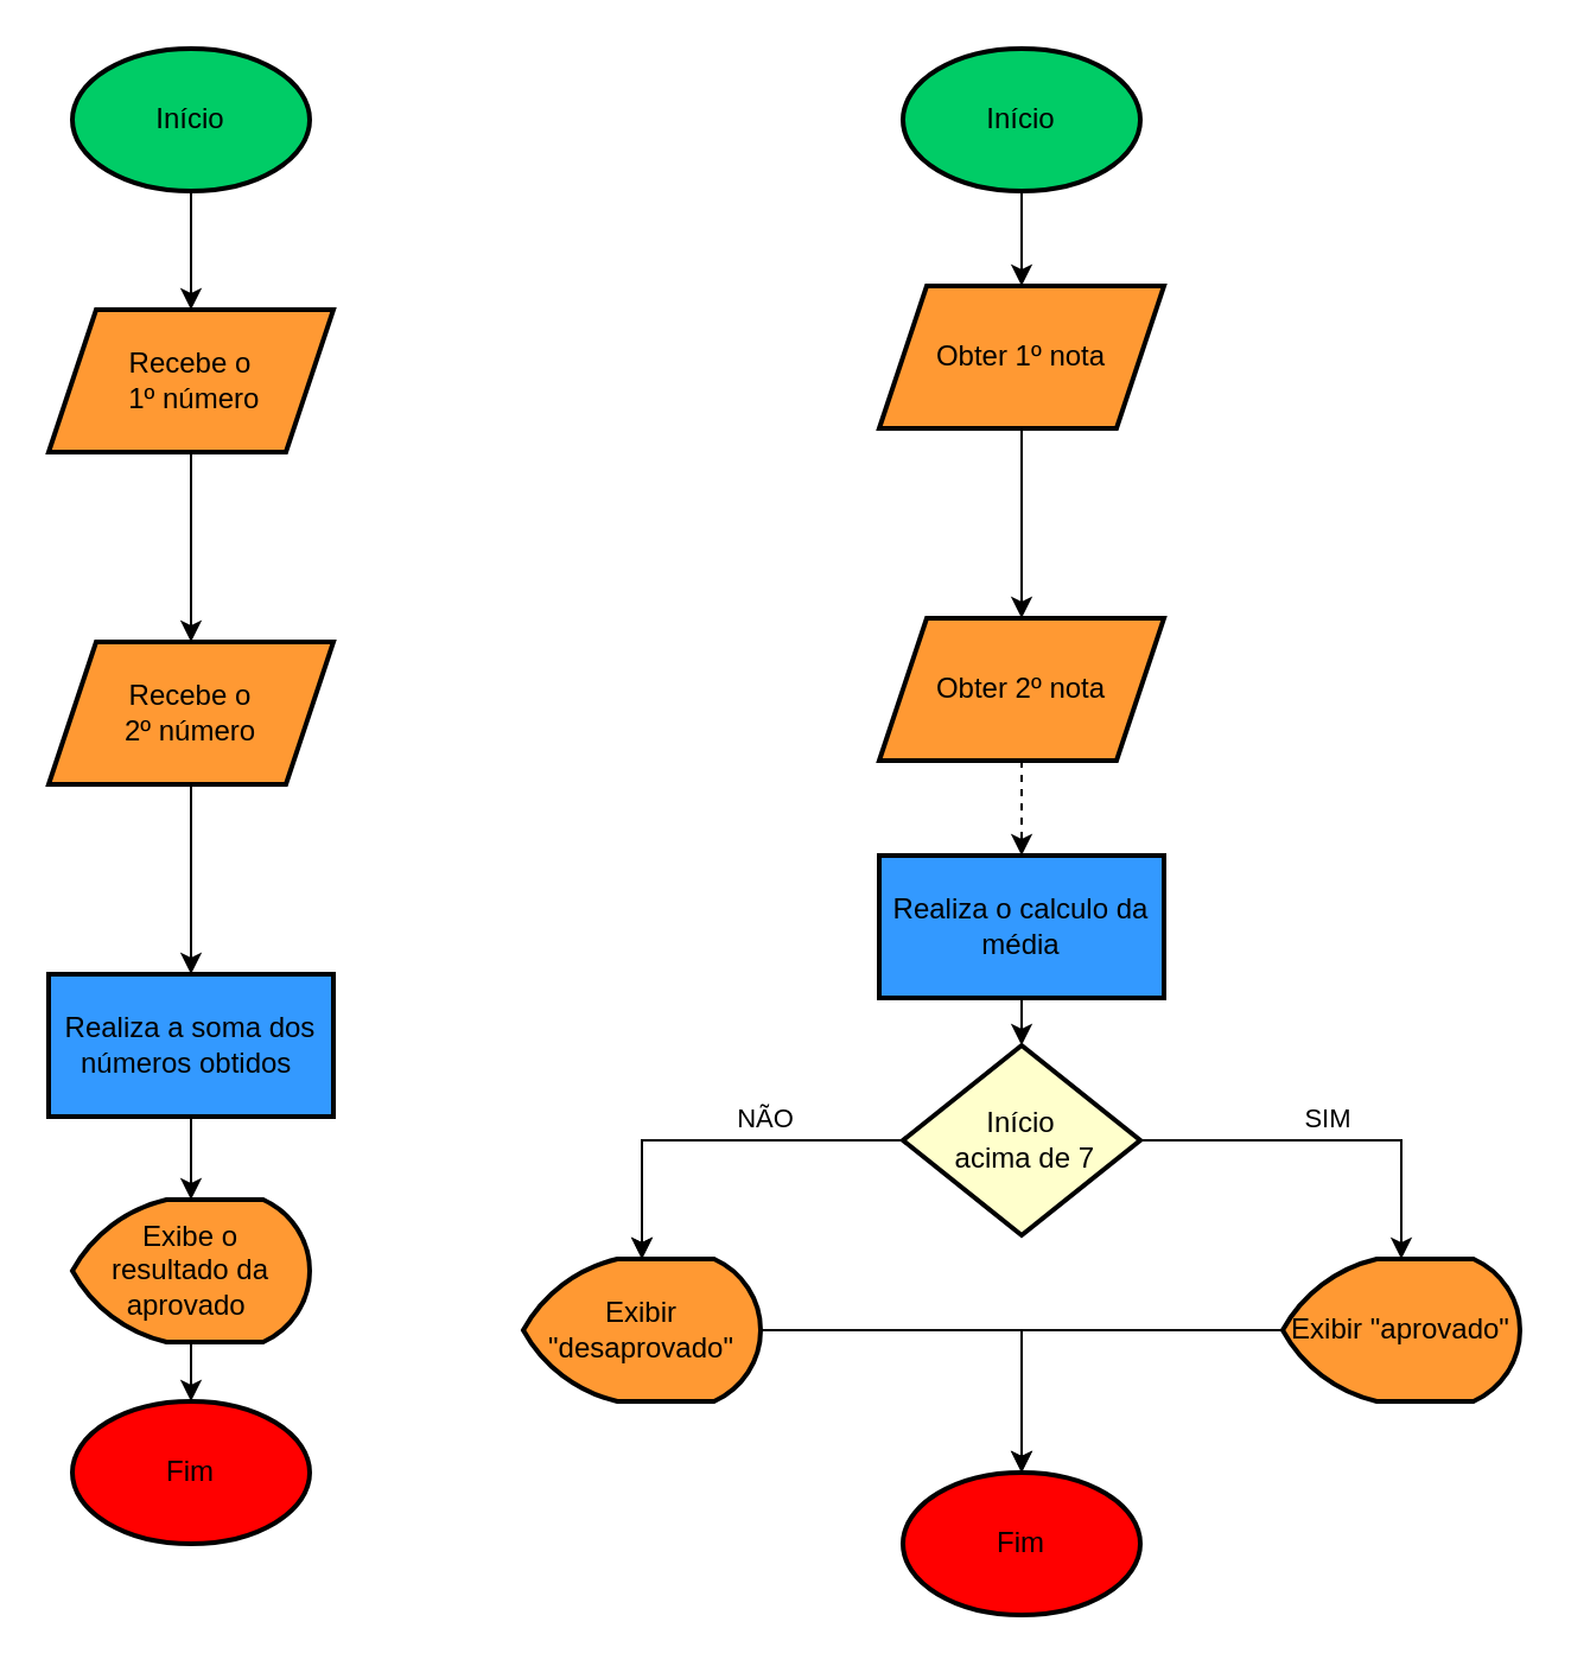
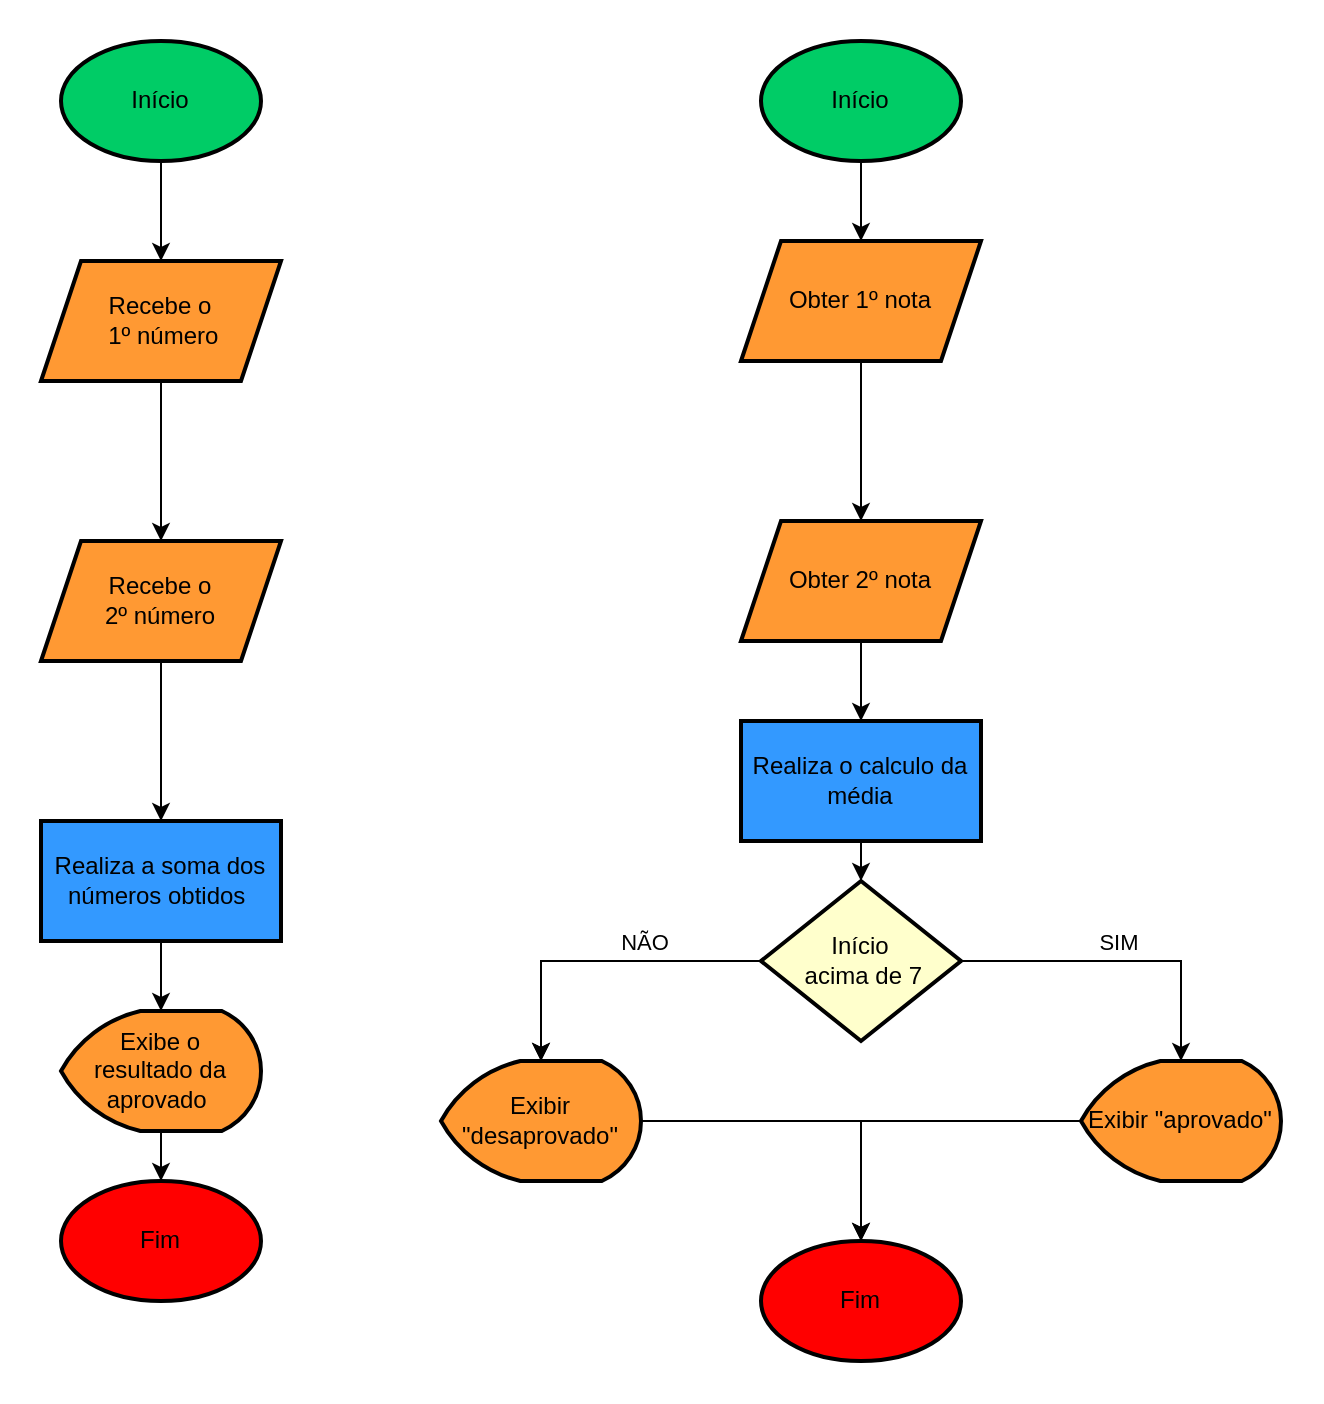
  <mxCell id="0" />
  <mxCell id="1" parent="0" />
  <mxCell id="2" value="" style="edgeStyle=orthogonalEdgeStyle;rounded=0;orthogonalLoop=1;jettySize=auto;html=1;" edge="1" parent="1" source="3" target="5"><mxGeometry relative="1" as="geometry" /></mxCell>
  <mxCell id="3" value="Início" style="strokeWidth=2;html=1;shape=mxgraph.flowchart.start_1;whiteSpace=wrap;fillColor=#00CC66;" vertex="1" parent="1"><mxGeometry x="30" y="20" width="100" height="60" as="geometry" /></mxCell>
  <mxCell id="4" value="" style="edgeStyle=orthogonalEdgeStyle;rounded=0;orthogonalLoop=1;jettySize=auto;html=1;" edge="1" parent="1" source="5" target="7"><mxGeometry relative="1" as="geometry" /></mxCell>
  <mxCell id="5" value="Recebe o&lt;br&gt;&amp;nbsp;1º número" style="shape=parallelogram;perimeter=parallelogramPerimeter;whiteSpace=wrap;html=1;fixedSize=1;fillColor=#FF9933;strokeWidth=2;" vertex="1" parent="1"><mxGeometry x="20" y="130" width="120" height="60" as="geometry" /></mxCell>
  <mxCell id="6" value="" style="edgeStyle=orthogonalEdgeStyle;rounded=0;orthogonalLoop=1;jettySize=auto;html=1;" edge="1" parent="1" source="7" target="9"><mxGeometry relative="1" as="geometry" /></mxCell>
  <mxCell id="7" value="Recebe o &lt;br&gt;2º número" style="shape=parallelogram;perimeter=parallelogramPerimeter;whiteSpace=wrap;html=1;fixedSize=1;fillColor=#FF9933;strokeWidth=2;" vertex="1" parent="1"><mxGeometry x="20" y="270" width="120" height="60" as="geometry" /></mxCell>
  <mxCell id="8" value="" style="edgeStyle=orthogonalEdgeStyle;rounded=0;orthogonalLoop=1;jettySize=auto;html=1;" edge="1" parent="1" source="9" target="11"><mxGeometry relative="1" as="geometry" /></mxCell>
  <mxCell id="9" value="Realiza a soma dos números obtidos&amp;nbsp;" style="whiteSpace=wrap;html=1;fillColor=#3399FF;strokeWidth=2;" vertex="1" parent="1"><mxGeometry x="20" y="410" width="120" height="60" as="geometry" /></mxCell>
  <mxCell id="10" value="" style="edgeStyle=orthogonalEdgeStyle;rounded=0;orthogonalLoop=1;jettySize=auto;html=1;" edge="1" parent="1" source="11" target="12"><mxGeometry relative="1" as="geometry" /></mxCell>
  <mxCell id="11" value="Exibe o &lt;br&gt;resultado da aprovado&amp;nbsp;" style="strokeWidth=2;html=1;shape=mxgraph.flowchart.display;whiteSpace=wrap;fillColor=#FF9933;" vertex="1" parent="1"><mxGeometry x="30" y="505" width="100" height="60" as="geometry" /></mxCell>
  <mxCell id="12" value="Fim" style="strokeWidth=2;html=1;shape=mxgraph.flowchart.start_1;whiteSpace=wrap;fillColor=#FF0000;" vertex="1" parent="1"><mxGeometry x="30" y="590" width="100" height="60" as="geometry" /></mxCell>
  <mxCell id="13" value="" style="edgeStyle=orthogonalEdgeStyle;rounded=0;orthogonalLoop=1;jettySize=auto;html=1;" edge="1" parent="1" source="14" target="16"><mxGeometry relative="1" as="geometry" /></mxCell>
  <mxCell id="14" value="Início" style="strokeWidth=2;html=1;shape=mxgraph.flowchart.start_1;whiteSpace=wrap;fillColor=#00CC66;" vertex="1" parent="1"><mxGeometry x="380" y="20" width="100" height="60" as="geometry" /></mxCell>
  <mxCell id="15" value="" style="edgeStyle=orthogonalEdgeStyle;rounded=0;orthogonalLoop=1;jettySize=auto;html=1;" edge="1" parent="1" source="16" target="18"><mxGeometry relative="1" as="geometry" /></mxCell>
  <mxCell id="16" value="Obter 1º nota" style="shape=parallelogram;perimeter=parallelogramPerimeter;whiteSpace=wrap;html=1;fixedSize=1;fillColor=#FF9933;strokeWidth=2;" vertex="1" parent="1"><mxGeometry x="370" y="120" width="120" height="60" as="geometry" /></mxCell>
- <mxCell id="17" value="" style="edgeStyle=orthogonalEdgeStyle;rounded=0;orthogonalLoop=1;jettySize=auto;html=1;dashed=1;" edge="1" parent="1" source="18" target="20"><mxGeometry relative="1" as="geometry" /></mxCell>
+ <mxCell id="17" value="" style="edgeStyle=orthogonalEdgeStyle;rounded=0;orthogonalLoop=1;jettySize=auto;html=1;" edge="1" parent="1" source="18" target="20"><mxGeometry relative="1" as="geometry" /></mxCell>
  <mxCell id="18" value="Obter 2º nota" style="shape=parallelogram;perimeter=parallelogramPerimeter;whiteSpace=wrap;html=1;fixedSize=1;fillColor=#FF9933;strokeWidth=2;" vertex="1" parent="1"><mxGeometry x="370" y="260" width="120" height="60" as="geometry" /></mxCell>
  <mxCell id="19" value="" style="edgeStyle=orthogonalEdgeStyle;rounded=0;orthogonalLoop=1;jettySize=auto;html=1;" edge="1" parent="1" source="20" target="26"><mxGeometry relative="1" as="geometry" /></mxCell>
  <mxCell id="20" value="Realiza o calculo da média" style="whiteSpace=wrap;html=1;fillColor=#3399FF;strokeWidth=2;" vertex="1" parent="1"><mxGeometry x="370" y="360" width="120" height="60" as="geometry" /></mxCell>
  <mxCell id="21" value="" style="edgeStyle=orthogonalEdgeStyle;rounded=0;orthogonalLoop=1;jettySize=auto;html=1;" edge="1" parent="1" source="26" target="28"><mxGeometry relative="1" as="geometry" /></mxCell>
  <mxCell id="22" value="SIM" style="edgeLabel;html=1;align=center;verticalAlign=middle;resizable=0;points=[];" vertex="1" connectable="0" parent="21"><mxGeometry x="-0.027" y="-2" relative="1" as="geometry"><mxPoint y="-12" as="offset" /></mxGeometry></mxCell>
  <mxCell id="23" value="" style="edgeStyle=orthogonalEdgeStyle;rounded=0;orthogonalLoop=1;jettySize=auto;html=1;" edge="1" parent="1" source="26" target="30"><mxGeometry relative="1" as="geometry" /></mxCell>
  <mxCell id="24" value="NÃO" style="edgeLabel;html=1;align=center;verticalAlign=middle;resizable=0;points=[];" vertex="1" connectable="0" parent="23"><mxGeometry x="-0.26" relative="1" as="geometry"><mxPoint y="-10" as="offset" /></mxGeometry></mxCell>
  <mxCell id="25" value="" style="edgeStyle=orthogonalEdgeStyle;rounded=0;orthogonalLoop=1;jettySize=auto;html=1;" edge="1" parent="1" source="26" target="30"><mxGeometry relative="1" as="geometry" /></mxCell>
  <mxCell id="26" value="Início&lt;br&gt;&amp;nbsp;acima de 7" style="rhombus;whiteSpace=wrap;html=1;fillColor=#FFFFCC;strokeWidth=2;" vertex="1" parent="1"><mxGeometry x="380" y="440" width="100" height="80" as="geometry" /></mxCell>
  <mxCell id="27" value="" style="edgeStyle=orthogonalEdgeStyle;rounded=0;orthogonalLoop=1;jettySize=auto;html=1;" edge="1" parent="1" source="28" target="31"><mxGeometry relative="1" as="geometry" /></mxCell>
  <mxCell id="28" value="Exibir &quot;aprovado&quot;" style="strokeWidth=2;html=1;shape=mxgraph.flowchart.display;whiteSpace=wrap;fillColor=#FF9933;" vertex="1" parent="1"><mxGeometry x="540" y="530" width="100" height="60" as="geometry" /></mxCell>
  <mxCell id="29" value="" style="edgeStyle=orthogonalEdgeStyle;rounded=0;orthogonalLoop=1;jettySize=auto;html=1;" edge="1" parent="1" source="30" target="31"><mxGeometry relative="1" as="geometry" /></mxCell>
  <mxCell id="30" value="Exibir &quot;desaprovado&quot;" style="strokeWidth=2;html=1;shape=mxgraph.flowchart.display;whiteSpace=wrap;fillColor=#FF9933;" vertex="1" parent="1"><mxGeometry x="220" y="530" width="100" height="60" as="geometry" /></mxCell>
  <mxCell id="31" value="Fim" style="strokeWidth=2;html=1;shape=mxgraph.flowchart.start_1;whiteSpace=wrap;fillColor=#FF0000;" vertex="1" parent="1"><mxGeometry x="380" y="620" width="100" height="60" as="geometry" /></mxCell>
